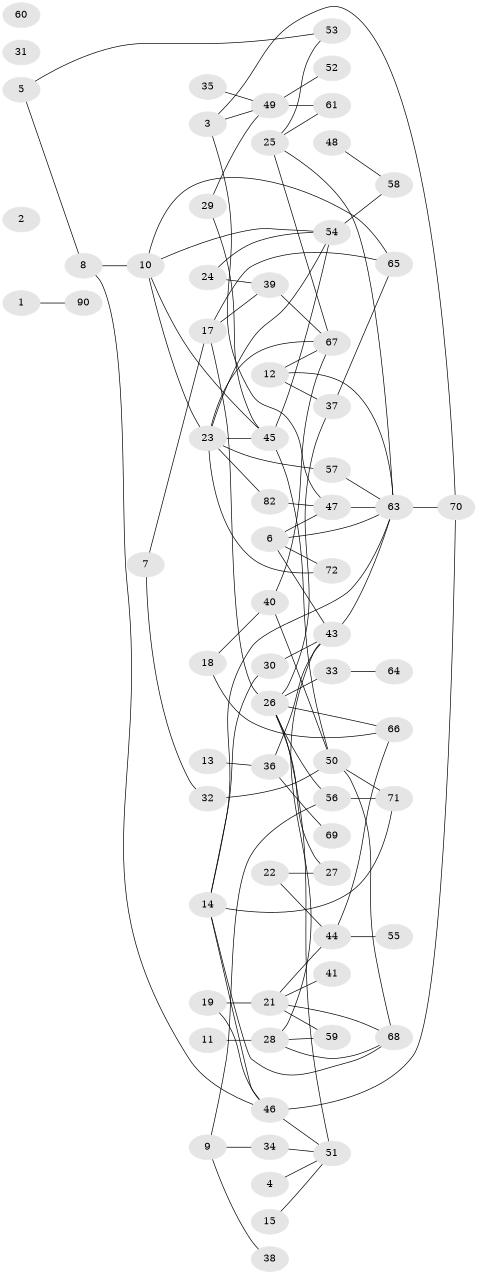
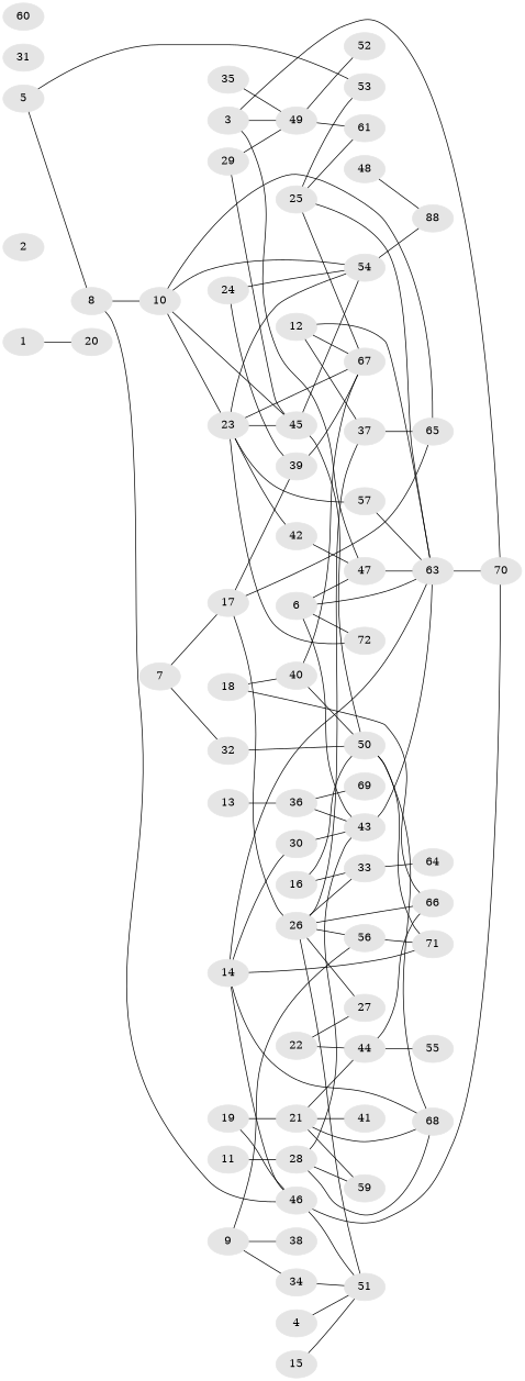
  graph {
    rankdir=LR
    node [color=gray90 style=filled]
    1
-   20 [label=90]
+   20
    2
    3
    47
    49
    70
    63
    61
    52
    4
    51
    5
    8
    53
    10
    46
    6
    43
    n20 [label=72]
    7
    17
    32
    65
    26
    39
    50
    23
    45
    54
    19
    21
    9
    34
    38
    56
    71
    67
-   42 [label=82]
+   42
    57
-   58
+   58 [label=88]
    11
    28
    68
    59
    12
    37
    13
    36
    69
    14
    30
    15
+   16
    33
    64
    66
    27
    18
    40
    41
    44
    55
    22
    24
    25
    29
    31
    35
    48
    60
    1 -- 20
    3 -- 47
    3 -- 49
    3 -- 70
    47 -- 63
    49 -- 61
    49 -- 52
    63 -- 70
    4 -- 51
    5 -- 8
    5 -- 53
    8 -- 10
    8 -- 46
    10 -- 65
    10 -- 23
    10 -- 45
    10 -- 54
    46 -- 70
    46 -- 51
    6 -- 47
    6 -- 63
    6 -- 43
    6 -- n20
    43 -- 63
    7 -- 17
    7 -- 32
    17 -- 65
    17 -- 26
    17 -- 39
    32 -- 50
    26 -- 51
    26 -- 56
    26 -- 37
    26 -- 33
    26 -- 66
    26 -- 27
    39 -- 67
    50 -- 71
    50 -- 68
    23 -- n20
    23 -- 45
    23 -- 54
    23 -- 67
    23 -- 42
    23 -- 57
    45 -- 50
    45 -- 54
    54 -- 58
    19 -- 46
    19 -- 21
    21 -- 68
    21 -- 59
    21 -- 41
    21 -- 44
    9 -- 34
    9 -- 38
    9 -- 56
    34 -- 51
    56 -- 71
    42 -- 47
    57 -- 63
    11 -- 28
    28 -- 43
    28 -- 68
    28 -- 59
    12 -- 63
    12 -- 67
    12 -- 37
    37 -- 65
    13 -- 36
    36 -- 43
    36 -- 69
    14 -- 63
    14 -- 46
    14 -- 71
    14 -- 68
    14 -- 30
    30 -- 43
    15 -- 51
+   16 -- 50
+   16 -- 33
    33 -- 64
    18 -- 66
    18 -- 40
    40 -- 50
    40 -- 67
    44 -- 66
    44 -- 55
    22 -- 27
    22 -- 44
    24 -- 39
    24 -- 54
    25 -- 63
    25 -- 61
    25 -- 53
    25 -- 67
    29 -- 49
    29 -- 45
    35 -- 49
    48 -- 58
  }
